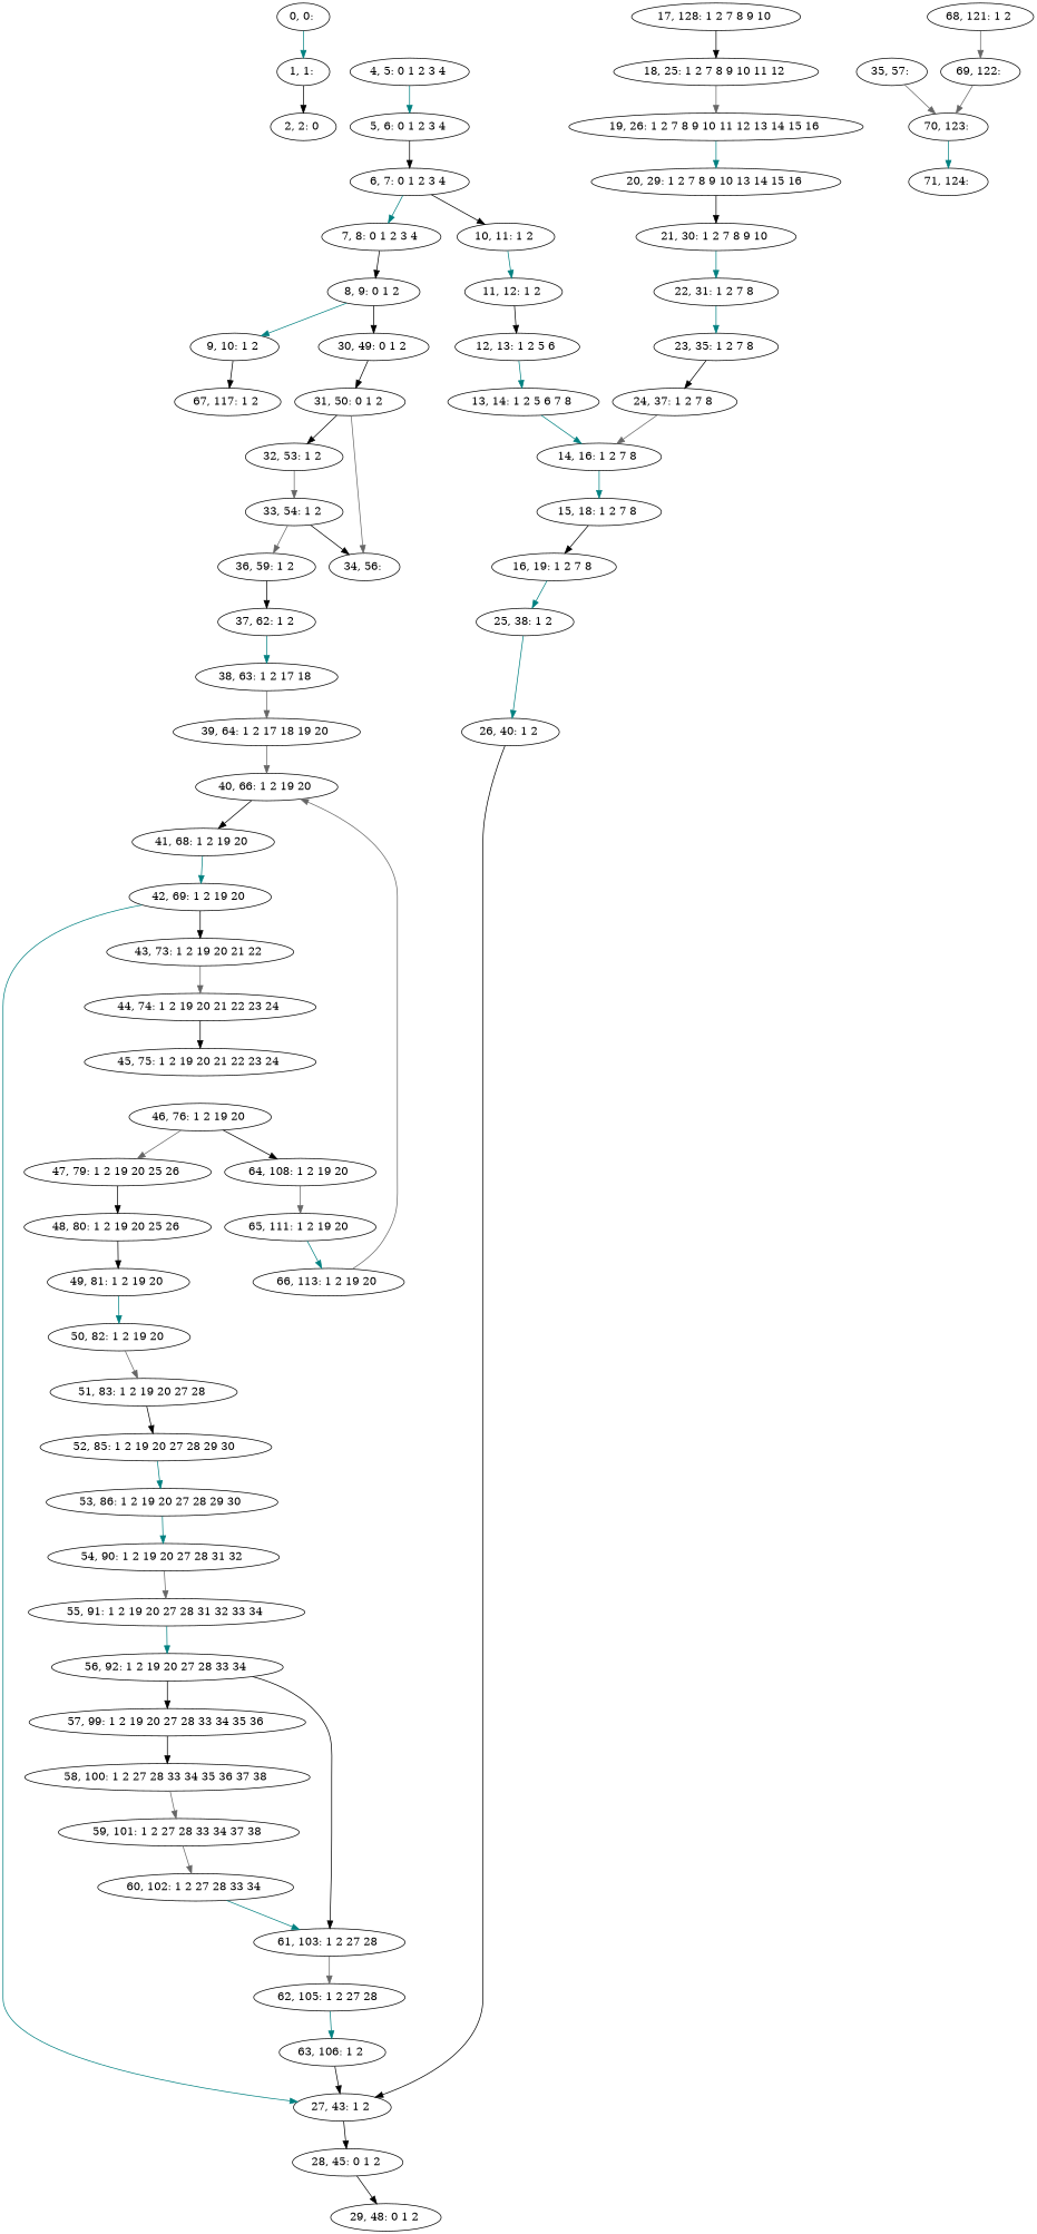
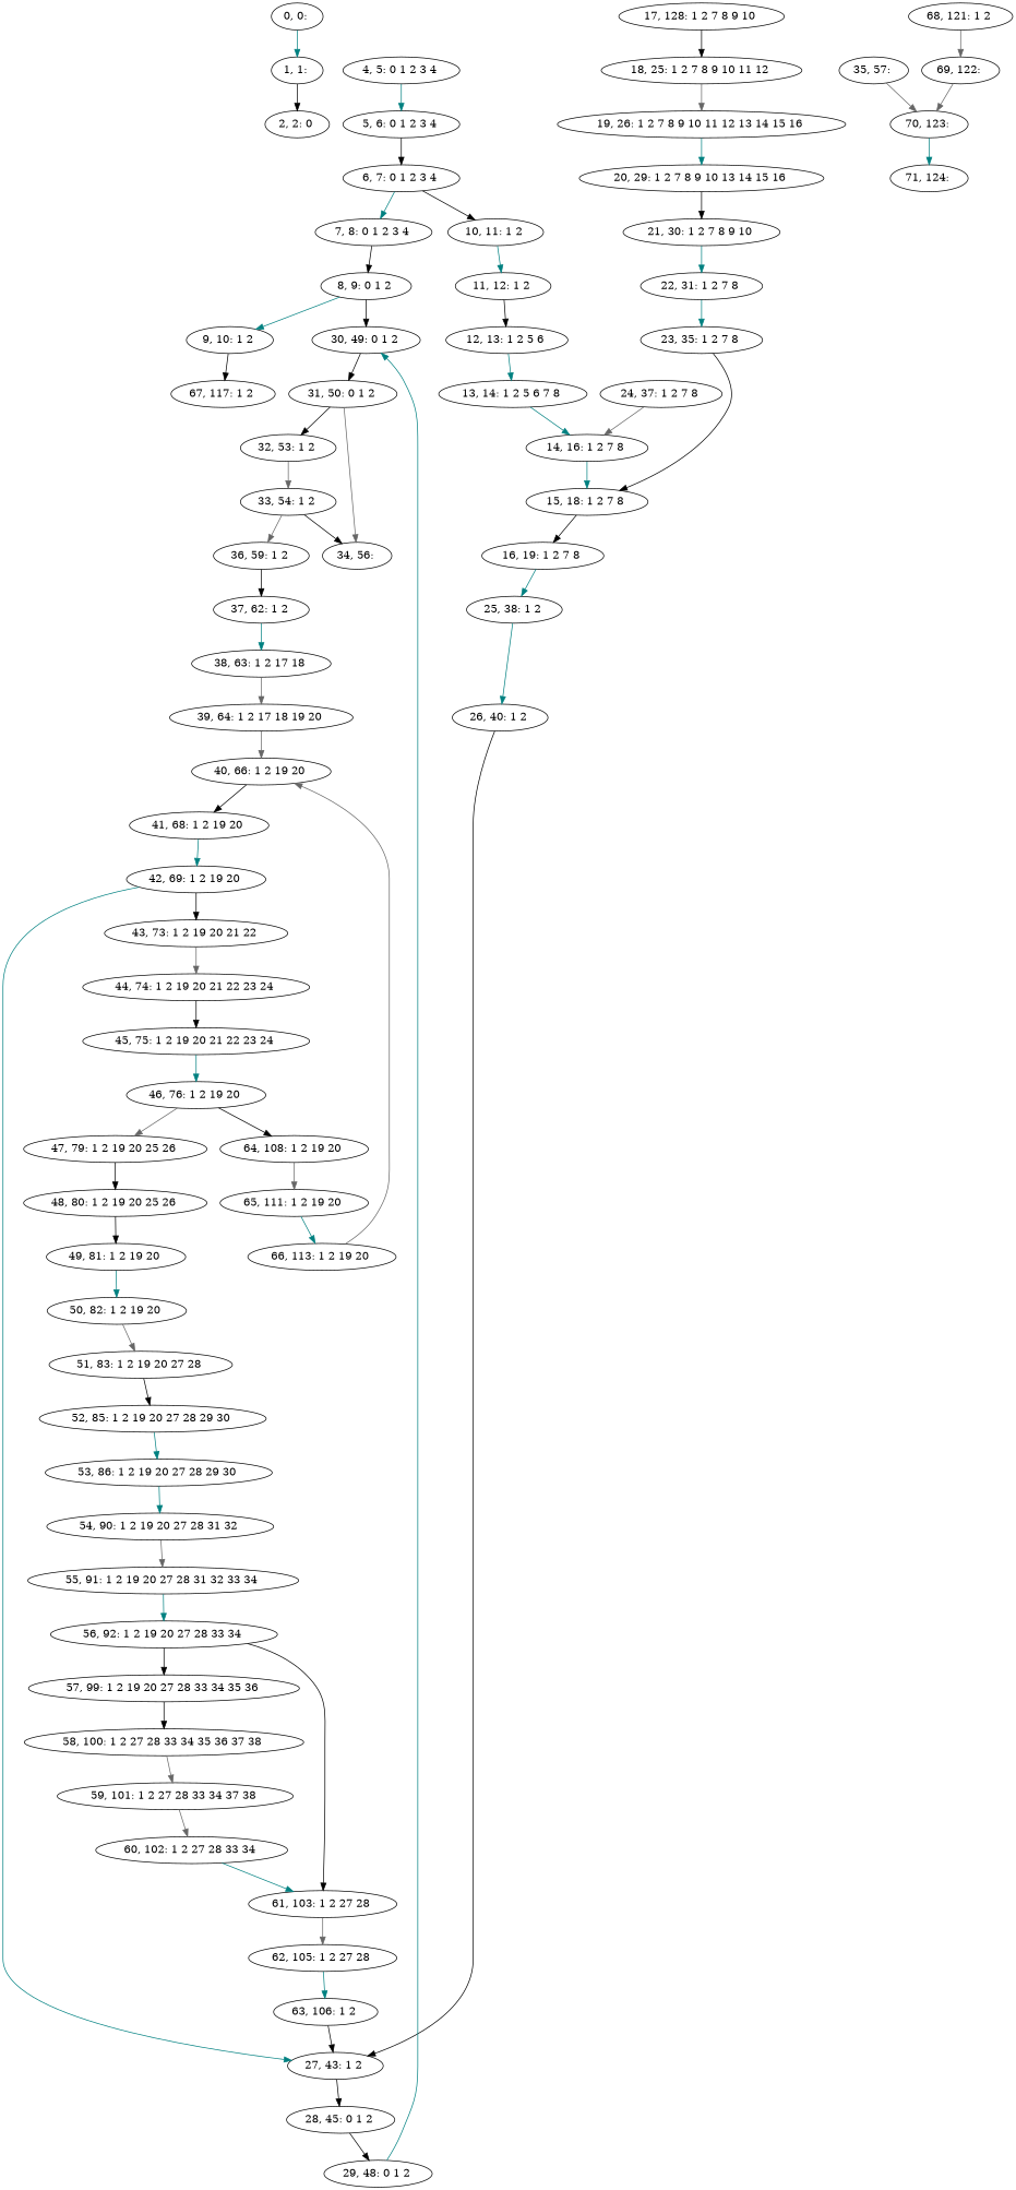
  digraph {
    edge [color=black]
    n1 [label="0, 0: "]
    n2 [label="1, 1: "]
    n3 [label="2, 2: 0 "]
    n4 [label="4, 5: 0 1 2 3 4 "]
    n5 [label="5, 6: 0 1 2 3 4 "]
    n6 [label="6, 7: 0 1 2 3 4 "]
    n7 [label="7, 8: 0 1 2 3 4 "]
    n8 [label="10, 11: 1 2 "]
    n9 [label="8, 9: 0 1 2 "]
    n10 [label="11, 12: 1 2 "]
    n11 [label="9, 10: 1 2 "]
    n12 [label="30, 49: 0 1 2 "]
    n13 [label="67, 117: 1 2 "]
    n14 [label="31, 50: 0 1 2 "]
    n15 [label="12, 13: 1 2 5 6 "]
    n16 [label="13, 14: 1 2 5 6 7 8 "]
    n17 [label="14, 16: 1 2 7 8 "]
    n18 [label="15, 18: 1 2 7 8 "]
    n19 [label="16, 19: 1 2 7 8 "]
    n20 [label="25, 38: 1 2 "]
    n21 [label="17, 128: 1 2 7 8 9 10 "]
    n22 [label="18, 25: 1 2 7 8 9 10 11 12 "]
    n23 [label="26, 40: 1 2 "]
    n24 [label="19, 26: 1 2 7 8 9 10 11 12 13 14 15 16 "]
    n25 [label="20, 29: 1 2 7 8 9 10 13 14 15 16 "]
    n26 [label="21, 30: 1 2 7 8 9 10 "]
    n27 [label="22, 31: 1 2 7 8 "]
    n28 [label="23, 35: 1 2 7 8 "]
    n29 [label="24, 37: 1 2 7 8 "]
    n30 [label="27, 43: 1 2 "]
    n31 [label="28, 45: 0 1 2 "]
    n32 [label="29, 48: 0 1 2 "]
    n33 [label="32, 53: 1 2 "]
    n34 [label="34, 56: "]
    n35 [label="33, 54: 1 2 "]
    n36 [label="36, 59: 1 2 "]
    n37 [label="37, 62: 1 2 "]
    n38 [label="35, 57: "]
    n39 [label="70, 123: "]
    n40 [label="71, 124: "]
    n41 [label="38, 63: 1 2 17 18 "]
    n42 [label="39, 64: 1 2 17 18 19 20 "]
    n43 [label="40, 66: 1 2 19 20 "]
    n44 [label="41, 68: 1 2 19 20 "]
    n45 [label="42, 69: 1 2 19 20 "]
    n46 [label="43, 73: 1 2 19 20 21 22 "]
    n47 [label="44, 74: 1 2 19 20 21 22 23 24 "]
    n48 [label="45, 75: 1 2 19 20 21 22 23 24 "]
    n49 [label="46, 76: 1 2 19 20 "]
    n50 [label="47, 79: 1 2 19 20 25 26 "]
    n51 [label="64, 108: 1 2 19 20 "]
    n52 [label="48, 80: 1 2 19 20 25 26 "]
    n53 [label="65, 111: 1 2 19 20 "]
    n54 [label="49, 81: 1 2 19 20 "]
    n55 [label="50, 82: 1 2 19 20 "]
    n56 [label="51, 83: 1 2 19 20 27 28 "]
    n57 [label="52, 85: 1 2 19 20 27 28 29 30 "]
    n58 [label="53, 86: 1 2 19 20 27 28 29 30 "]
    n59 [label="54, 90: 1 2 19 20 27 28 31 32 "]
    n60 [label="55, 91: 1 2 19 20 27 28 31 32 33 34 "]
    n61 [label="56, 92: 1 2 19 20 27 28 33 34 "]
    n62 [label="57, 99: 1 2 19 20 27 28 33 34 35 36 "]
    n63 [label="61, 103: 1 2 27 28 "]
    n64 [label="58, 100: 1 2 27 28 33 34 35 36 37 38 "]
    n65 [label="62, 105: 1 2 27 28 "]
    n66 [label="59, 101: 1 2 27 28 33 34 37 38 "]
    n67 [label="60, 102: 1 2 27 28 33 34 "]
    n68 [label="63, 106: 1 2 "]
    n69 [label="66, 113: 1 2 19 20 "]
    n70 [label="68, 121: 1 2 "]
    n71 [label="69, 122: "]
    n1 -> n2 [color=teal]
    n2 -> n3
    n4 -> n5 [color=teal]
    n5 -> n6
    n6 -> n7 [color=teal]
    n6 -> n8
    n7 -> n9
    n8 -> n10 [color=teal]
    n9 -> n11 [color=teal]
    n9 -> n12
    n10 -> n15
    n11 -> n13
    n12 -> n14
    n14 -> n33
    n14 -> n34 [color=gray40]
    n15 -> n16 [color=teal]
    n16 -> n17 [color=teal]
    n17 -> n18 [color=teal]
    n18 -> n19
    n19 -> n20 [color=teal]
    n20 -> n23 [color=teal]
    n21 -> n22
    n22 -> n24 [color=gray40]
    n23 -> n30
    n24 -> n25 [color=teal]
    n25 -> n26
    n26 -> n27 [color=teal]
    n27 -> n28 [color=teal]
-   n28 -> n29
+   n28 -> n18
    n29 -> n17 [color=gray40]
    n30 -> n31
    n31 -> n32
+   n32 -> n12 [color=teal]
    n33 -> n35 [color=gray40]
    n35 -> n34
    n35 -> n36 [color=gray40]
    n36 -> n37
    n37 -> n41 [color=teal]
    n38 -> n39 [color=gray40]
    n39 -> n40 [color=teal]
    n41 -> n42 [color=gray40]
    n42 -> n43 [color=gray40]
    n43 -> n44
    n44 -> n45 [color=teal]
    n45 -> n30 [color=teal]
    n45 -> n46
    n46 -> n47 [color=gray40]
    n47 -> n48
+   n48 -> n49 [color=teal]
    n49 -> n50 [color=gray40]
    n49 -> n51
    n50 -> n52
    n51 -> n53 [color=gray40]
    n52 -> n54
    n53 -> n69 [color=teal]
    n54 -> n55 [color=teal]
    n55 -> n56 [color=gray40]
    n56 -> n57
    n57 -> n58 [color=teal]
    n58 -> n59 [color=teal]
    n59 -> n60 [color=gray40]
    n60 -> n61 [color=teal]
    n61 -> n62
    n61 -> n63
    n62 -> n64
    n63 -> n65 [color=gray40]
    n64 -> n66 [color=gray40]
    n65 -> n68 [color=teal]
    n66 -> n67 [color=gray40]
    n67 -> n63 [color=teal]
    n68 -> n30
    n69 -> n43 [color=gray40]
    n70 -> n71 [color=gray40]
    n71 -> n39 [color=gray40]
  }
